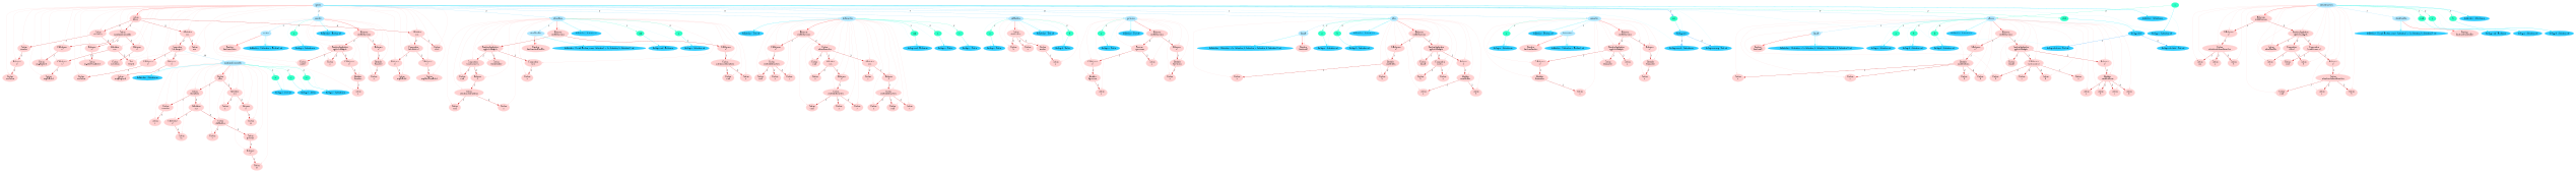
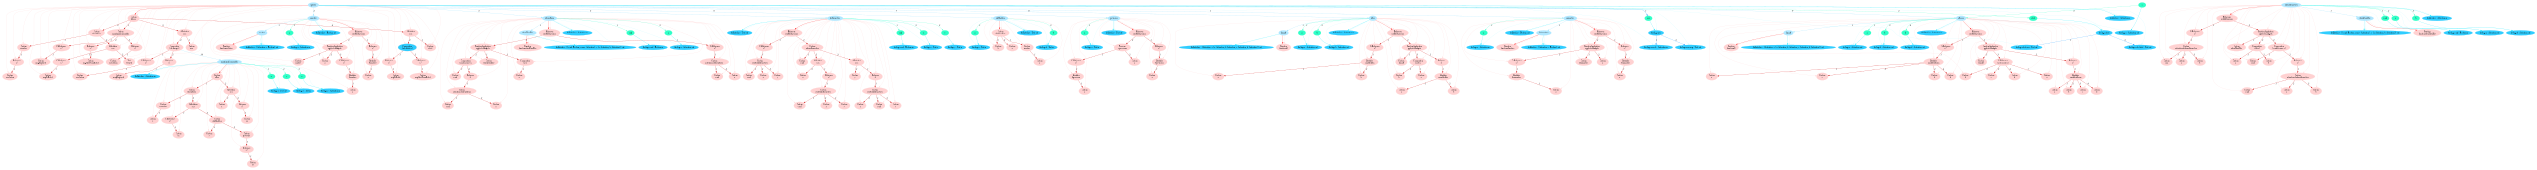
  digraph {
    node [color="#ffd1d1" fontname=Times shape=ellipse style=filled]
    edge [arrowHead=normal arrowsize=1 color="#ffd5d5" dir=forward fontname="Times-Italic"]
    n1 [label="Function\nfunctionisInactive"]
    n2 [label="Behaviour\n$withbehaviour$"]
    n3 [label="Reference\n$!"]
    n4 [label="FunctionApplication\napply$to$andget$"]
    n5 [label="Identifier\n#$isinactive"]
    n6 [label="Custom\nfctisinactive"]
    n7 [label="Custom\na"]
    n8 [label="CoReference\n$?"]
    n9 [label="Custom\na"]
    n10 [label="Identifier\n#$isinactive"]
    n11 [label="Custom\na"]
    n12 [label="Function\nfunctionisActive"]
    n13 [label="Behaviour\n$withbehaviour$"]
    n14 [label="Reference\n$!"]
    n15 [label="FunctionApplication\napply$to$andget$"]
    n16 [label="Identifier\n#$isactive"]
    n17 [label="Custom\nisactive"]
    n18 [label="Custom\na"]
    n19 [label="CoReference\n$?"]
    n20 [label="Custom\na"]
    n21 [label="Identifier\n#$isactive"]
    n22 [label="Custom\na"]
    n23 [label="Function\nfunctionwhenThenElse"]
    n24 [label="Behaviour\n$withbehaviour$"]
    n25 [label="CoReference\n$?"]
    n26 [label="FunctionApplication\napply$to$andget$"]
    n27 [label="Custom\nactivationofwhen$then$"]
    n28 [label="Custom\nwhenThenElse"]
    n29 [label="Composition\n{cond:$source:$}"]
    n30 [label="Composition\n{a:$}"]
    n31 [label="Custom\ncond"]
    n32 [label="Custom\na"]
    n33 [label="Custom\ncond"]
    n34 [label="Reference\n$!"]
    n35 [label="Custom\na"]
    n36 [label="Custom\nactivationofwhen$then$"]
    n37 [label="Custom\ncond"]
    n38 [label="Custom\na"]
    n39 [label="Function\nfunctionwhenThenElse"]
    n40 [label="Behaviour\n$withbehaviour$"]
    n41 [label="CoReference\n$?"]
    n42 [label="FunctionApplication\napply$to$andget$"]
    n43 [label="Custom\nactivationofwhen$then$else$"]
    n44 [label="Custom\nwhenThenElse"]
    n45 [label="Composition\n{cond:$source:$}"]
    n46 [label="Composition\n{a:$b:$}"]
    n47 [label="Custom\ncond"]
    n48 [label="Custom\na"]
    n49 [label="Custom\nb"]
    n50 [label="Custom\ncond"]
    n51 [label="Reference\n$!"]
    n52 [label="Custom\na"]
    n53 [label="Custom\nb"]
    n54 [label="Custom\nactivationofwhen$then$else$"]
    n55 [label="Custom\ncond"]
    n56 [label="Custom\na"]
    n57 [label="Custom\nb"]
    n58 [label="Behaviour\n$withbehaviour$"]
    n59 [label="CoReference\n$?"]
    n60 [label="Custom\nwhen$then$else$"]
    n61 [label="Custom\nresultofif$then$else$"]
    n62 [label="Custom\ncond"]
    n63 [label="Affectation\n$=$"]
    n64 [label="Affectation\n$=$"]
    n65 [label="Custom\ncond"]
    n66 [label="Custom\nx"]
    n67 [label="Custom\ny"]
    n68 [label="Reference\n$!"]
    n69 [label="Custom\nx"]
    n70 [label="Reference\n$!"]
    n71 [label="Custom\ny"]
    n72 [label="Custom\nresultofif$then$else$"]
    n73 [label="Custom\ncond"]
    n74 [label="Custom\nx"]
    n75 [label="Custom\ny"]
    n76 [label="Custom\nresultofif$then$else$"]
    n77 [label="Custom\ncond"]
    n78 [label="Custom\nx"]
    n79 [label="Custom\ny"]
    n80 [label="Custom\nif$then$else$"]
    n81 [label="Custom\n$isactive"]
    n82 [label="Custom\na"]
    n83 [label="Custom\nb"]
    n84 [label="Custom\na"]
    n85 [label="Behaviour\n$withbehaviour$"]
    n86 [label="Reference\n$!"]
    n87 [label="Previous\n$=previous$"]
    n88 [label="Identifier\n#previous$"]
    n89 [label="CoReference\n$?"]
    n90 [label="Custom\na"]
    n91 [label="Custom\na"]
    n92 [label="Identifier\n#previous$"]
    n93 [label="Custom\na"]
    n94 [label="Function\nfunctionall"]
    n95 [label="Behaviour\n$withbehaviour$"]
    n96 [label="CoReference\n$?"]
    n97 [label="FunctionApplication\napply$to$andget$"]
    n98 [label="Identifier\nvariableall$$"]
    n99 [label="Custom\nfuncall"]
    n100 [label="Reference\n$!"]
    n101 [label="Composition\n{a:$b:$}"]
    n102 [label="Custom\na"]
    n103 [label="Custom\nb"]
    n104 [label="Identifier\nvariableall$$"]
    n105 [label="Custom\na"]
    n106 [label="Custom\nb"]
    n107 [label="Custom\na"]
    n108 [label="Custom\nb"]
    n109 [label="Function\nfunctionall"]
    n110 [label="Behaviour\n$withbehaviour$"]
    n111 [label="CoReference\n$?"]
    n112 [label="FunctionApplication\napply$to$andget$"]
    n113 [label="Identifier\nvariableall$$$$"]
    n114 [label="Custom\nfuncall"]
    n115 [label="Reference\n$!"]
    n116 [label="CoReference\n{a:$b:$c:$d:$}"]
    n117 [label="Custom\na"]
    n118 [label="Custom\nb"]
    n119 [label="Custom\nc"]
    n120 [label="Custom\nd"]
    n121 [label="Identifier\nvariableall$$$$"]
    n122 [label="Custom\na"]
    n123 [label="Custom\nb"]
    n124 [label="Custom\nc"]
    n125 [label="Custom\nd"]
    n126 [label="Custom\na"]
    n127 [label="Custom\nb"]
    n128 [label="Custom\nc"]
    n129 [label="Custom\nd"]
    n130 [label="Custom\nall$$"]
    n131 [label="Custom\nwhen$then$"]
    n132 [label="Affectation\n$=$"]
    n133 [label="Custom\n$isinactive"]
    n134 [label="Affectation\n$=$"]
    n135 [label="Custom\nx"]
    n136 [label="Reference\n$!"]
    n137 [label="Custom\nz"]
    n138 [label="CoReference\n$?"]
    n139 [label="Custom\n$fallbackto$"]
    n140 [label="Custom\nxx"]
    n141 [label="Custom\ny"]
    n142 [label="Custom\nprevious$"]
    n143 [label="Reference\n$!"]
    n144 [label="Custom\nxx"]
    n145 [label="Custom\nxx"]
    n146 [label="Custom\nall$$$$"]
    n147 [label="Custom\nmaintain$from$until$"]
    n148 [label="Custom\nwhen$then$"]
    n149 [label="Affectation\n$=$"]
    n150 [label="Affectation\n$=$"]
    n151 [label="CoReference\n$?"]
    n152 [label="Reference\n$!"]
    n153 [label="Reference\n$!"]
    n154 [label="Custom\n$isactive"]
    n155 [label="Affectation\n$=$"]
    n156 [label="Custom\nuser"]
    n157 [label="Composition\n{clr:$msg:$}"]
    n158 [label="Custom\nrobot"]
-   n159 [label="Composition\n{ack:$alert:$}"]
+   n159 [label="Composition\n{ack:$alert:$}" fillcolor="#2fcdff"]
    n160 [label="Custom\nmsgDisplayed"]
    n161 [label="Custom\nmsgAlertFromRobot"]
    n162 [label="Custom\nuserAction"]
    n163 [label="Reference\n$!"]
    n164 [label="CoReference\n$?"]
    n165 [label="Text\nCleared"]
    n166 [label="Custom\nuserAction"]
    n167 [label="Custom\nmsgToRobot"]
    n168 [label="CoReference\n$?"]
    n169 [label="Reference\n$!"]
    n170 [color="#afe7ff" label="maintain$from$until$"]
    n171 [label="Custom\nuserAction"]
    n172 [label="Custom\nmsgDisplayed"]
    n173 [label="Reference\n$!"]
    n174 [label="CoReference\n$?"]
    n175 [label="Custom\nmsgToRobot"]
    n176 [label="Custom\nmsgAlertFromRobot"]
    n177 [color="#afe7ff" label="$pilots$"]
    n178 [color="#afe7ff" label="$isinactive"]
    n179 [color="#afe7ff" label="$isactive"]
    n180 [color="#afe7ff" label="when$then$"]
    n181 [color="#afe7ff" label="if$then$else$"]
    n182 [color="#afe7ff" label="$fallbackto$"]
    n183 [color="#afe7ff" label="previous$"]
    n184 [color="#afe7ff" label="all$$"]
    n185 [color="#afe7ff" label="all$$$$"]
    n186 [color="#2fffc7" label=user]
    n187 [color="#2fffc7" label=robot]
    n188 [color="#2fcdff" label="theArgs.user"]
    n189 [color="#2fcdff" label="theArgs.user.clr : Activation in"]
    n190 [color="#2fcdff" label="theArgs.user.msg : Text out"]
    n191 [color="#2fcdff" label="theArgs.robot"]
    n192 [color="#2fcdff" label="theArgs.robot.user : Text out"]
    n193 [color="#2fcdff" label="theArgs.robot.alert : Text out"]
    n194 [color="#2fcdff" label="theInterface : Activation in"]
    n195 [color="#afe7ff" label=fctisinactive]
    n196 [color="#2fffc7" label=a]
    n197 [color="#2fcdff" label="theArgs.a : Activation in"]
    n198 [color="#2fcdff" label="theInterface : Boolean out"]
    n199 [color="#afe7ff" label=isactive]
    n200 [color="#2fffc7" label=a]
    n201 [color="#2fcdff" label="theArgs.a : Activation in"]
    n202 [color="#2fcdff" label="theInterface : Boolean out"]
    n203 [color="#afe7ff" label=whenThenElse]
    n204 [color="#2fffc7" label=cond]
    n205 [color="#2fffc7" label=a]
    n206 [color="#2fcdff" label="theArgs.cond : Boolean in"]
    n207 [color="#2fcdff" label="theArgs.a : Activation out"]
    n208 [color="#2fcdff" label="theInterface : Activation in"]
    n209 [color="#afe7ff" label="when$then$else$"]
    n210 [color="#afe7ff" label=whenThenElse]
    n211 [color="#2fffc7" label=cond]
    n212 [color="#2fffc7" label=a]
    n213 [color="#2fffc7" label=b]
    n214 [color="#2fcdff" label="theArgs.cond : Boolean in"]
    n215 [color="#2fcdff" label="theArgs.a : Activation out"]
    n216 [color="#2fcdff" label="theArgs.b : Activation out"]
    n217 [color="#2fcdff" label="theInterface : Activation in"]
    n218 [color="#2fffc7" label=cond]
    n219 [color="#2fffc7" label=x]
    n220 [color="#2fffc7" label=y]
    n221 [color="#2fcdff" label="theArgs.cond : Boolean in"]
    n222 [color="#2fcdff" label="theArgs.x : Text in"]
    n223 [color="#2fcdff" label="theArgs.y : Text in"]
    n224 [color="#2fcdff" label="theInterface : Text out"]
    n225 [color="#2fffc7" label=a]
    n226 [color="#2fffc7" label=b]
    n227 [color="#2fcdff" label="theArgs.a : Text in"]
    n228 [color="#2fcdff" label="theArgs.b : Text in"]
    n229 [color="#2fcdff" label="theInterface : Text out"]
    n230 [color="#2fffc7" label=a]
    n231 [color="#2fcdff" label="theArgs.a : Text in"]
    n232 [color="#2fcdff" label="theInterface : Text out"]
    n233 [color="#afe7ff" label=funcall]
    n234 [color="#2fffc7" label=a]
    n235 [color="#2fffc7" label=b]
    n236 [color="#2fcdff" label="theArgs.a : Activation out"]
    n237 [color="#2fcdff" label="theArgs.b : Activation out"]
    n238 [color="#2fcdff" label="theInterface : Activation in"]
    n239 [color="#afe7ff" label=funcall]
    n240 [color="#2fffc7" label=a]
    n241 [color="#2fffc7" label=b]
    n242 [color="#2fffc7" label=d]
    n243 [color="#2fcdff" label="theArgs.a : Activation out"]
    n244 [color="#2fcdff" label="theArgs.b : Activation out"]
    n245 [color="#2fcdff" label="theArgs.c : Activation out"]
    n246 [color="#2fcdff" label="theArgs.d : Activation out"]
    n247 [color="#2fcdff" label="theInterface : Activation in"]
    n248 [color="#2fffc7" label=x]
    n249 [color="#2fffc7" label=y]
    n250 [color="#2fffc7" label=z]
    n251 [color="#2fcdff" label="theArgs.x : Text out"]
    n252 [color="#2fcdff" label="theArgs.y : Text in"]
    n253 [color="#2fcdff" label="theArgs.z : Activation in"]
    n254 [color="#2fcdff" label="theInterface : Activation in"]
    n255 [color="#2fcdff" label="theInterface : {Activation -> Boolean} out"]
    n256 [color="#2fcdff" label="theInterface : {Activation -> Boolean} out"]
    n257 [color="#2fcdff" label="theInterface : {{cond: Boolean, source: Activation} -> {a: Activation, b: Activation}} out"]
    n258 [color="#2fcdff" label="theInterface : {{cond: Boolean, source: Activation} -> {a: Activation, b: Activation}} out"]
    n259 [color="#2fcdff" label="theInterface : {Activation -> {a: Activation, b: Activation, c: Activation, d: Activation}} out"]
    n260 [color="#2fcdff" label="theInterface : {Activation -> {a: Activation, b: Activation, c: Activation, d: Activation}} out"]
    n261 [color="#2fffc7" label=c]
    n2 -> n3 [color="#d00000" label=1]
    n2 -> n4 [color="#d00000" label=2]
    n3 -> n5 [color="#d00000" label=1]
    n4 -> n6 [color="#d00000" label=1]
    n4 -> n7 [color="#d00000" label=2]
    n4 -> n8 [color="#d00000" label=3]
    n5 -> n9 [color="#d00000" label=1]
    n8 -> n10 [color="#d00000" label=1]
    n10 -> n11 [color="#d00000" label=1]
    n13 -> n14 [color="#d00000" label=1]
    n13 -> n15 [color="#d00000" label=2]
    n14 -> n16 [color="#d00000" label=1]
    n15 -> n17 [color="#d00000" label=1]
    n15 -> n18 [color="#d00000" label=2]
    n15 -> n19 [color="#d00000" label=3]
    n16 -> n20 [color="#d00000" label=1]
    n19 -> n21 [color="#d00000" label=1]
    n21 -> n22 [color="#d00000" label=1]
    n24 -> n25 [color="#d00000" label=1]
    n24 -> n26 [color="#d00000" label=2]
    n25 -> n27 [color="#d00000" label=1]
    n26 -> n28 [color="#d00000" label=1]
    n26 -> n29 [color="#d00000" label=2]
    n26 -> n30 [color="#d00000" label=3]
    n27 -> n31 [color="#d00000" label=1]
    n27 -> n32 [color="#d00000" label=2]
    n29 -> n33 [color="#d00000" label=1]
    n29 -> n34 [color="#d00000" label=2]
    n30 -> n35 [color="#d00000" label=1]
    n34 -> n36 [color="#d00000" label=1]
    n36 -> n37 [color="#d00000" label=1]
    n36 -> n38 [color="#d00000" label=2]
    n40 -> n41 [color="#d00000" label=1]
    n40 -> n42 [color="#d00000" label=2]
    n41 -> n43 [color="#d00000" label=1]
    n42 -> n44 [color="#d00000" label=1]
    n42 -> n45 [color="#d00000" label=2]
    n42 -> n46 [color="#d00000" label=3]
    n43 -> n47 [color="#d00000" label=1]
    n43 -> n48 [color="#d00000" label=2]
    n43 -> n49 [color="#d00000" label=3]
    n45 -> n50 [color="#d00000" label=1]
    n45 -> n51 [color="#d00000" label=2]
    n46 -> n52 [color="#d00000" label=1]
    n46 -> n53 [color="#d00000" label=2]
    n51 -> n54 [color="#d00000" label=1]
    n54 -> n55 [color="#d00000" label=1]
    n54 -> n56 [color="#d00000" label=2]
    n54 -> n57 [color="#d00000" label=3]
    n58 -> n59 [color="#d00000" label=1]
    n58 -> n60 [color="#d00000" label=2]
    n59 -> n61 [color="#d00000" label=1]
    n60 -> n62 [color="#d00000" label=1]
    n60 -> n63 [color="#d00000" label=2]
    n60 -> n64 [color="#d00000" label=3]
    n61 -> n65 [color="#d00000" label=1]
    n61 -> n66 [color="#d00000" label=2]
    n61 -> n67 [color="#d00000" label=3]
    n63 -> n68 [color="#d00000" label=1]
    n63 -> n69 [color="#d00000" label=2]
    n64 -> n70 [color="#d00000" label=1]
    n64 -> n71 [color="#d00000" label=2]
    n68 -> n72 [color="#d00000" label=1]
    n70 -> n76 [color="#d00000" label=1]
    n72 -> n73 [color="#d00000" label=1]
    n72 -> n74 [color="#d00000" label=2]
    n72 -> n75 [color="#d00000" label=3]
    n76 -> n77 [color="#d00000" label=1]
    n76 -> n78 [color="#d00000" label=2]
    n76 -> n79 [color="#d00000" label=3]
    n80 -> n81 [color="#d00000" label=1]
    n80 -> n82 [color="#d00000" label=2]
    n80 -> n83 [color="#d00000" label=3]
    n81 -> n84 [color="#d00000" label=1]
    n85 -> n86 [color="#d00000" label=1]
    n85 -> n87 [color="#d00000" label=2]
    n86 -> n88 [color="#d00000" label=1]
    n87 -> n89 [color="#d00000" label=1]
    n87 -> n90 [color="#d00000" label=2]
    n88 -> n91 [color="#d00000" label=1]
    n89 -> n92 [color="#d00000" label=1]
    n92 -> n93 [color="#d00000" label=1]
    n95 -> n96 [color="#d00000" label=1]
    n95 -> n97 [color="#d00000" label=2]
    n96 -> n98 [color="#d00000" label=1]
    n97 -> n99 [color="#d00000" label=1]
    n97 -> n100 [color="#d00000" label=2]
    n97 -> n101 [color="#d00000" label=3]
    n98 -> n102 [color="#d00000" label=1]
    n98 -> n103 [color="#d00000" label=2]
    n100 -> n104 [color="#d00000" label=1]
    n101 -> n105 [color="#d00000" label=1]
    n101 -> n106 [color="#d00000" label=2]
    n104 -> n107 [color="#d00000" label=1]
    n104 -> n108 [color="#d00000" label=2]
    n110 -> n111 [color="#d00000" label=1]
    n110 -> n112 [color="#d00000" label=2]
    n111 -> n113 [color="#d00000" label=1]
    n112 -> n114 [color="#d00000" label=1]
    n112 -> n115 [color="#d00000" label=2]
    n112 -> n116 [color="#d00000" label=3]
    n113 -> n117 [color="#d00000" label=1]
    n113 -> n118 [color="#d00000" label=2]
    n113 -> n119 [color="#d00000" label=3]
    n113 -> n120 [color="#d00000" label=4]
    n115 -> n121 [color="#d00000" label=1]
    n116 -> n122 [color="#d00000" label=1]
    n116 -> n123 [color="#d00000" label=2]
    n116 -> n124 [color="#d00000" label=3]
    n116 -> n125 [color="#d00000" label=4]
    n121 -> n126 [color="#d00000" label=1]
    n121 -> n127 [color="#d00000" label=2]
    n121 -> n128 [color="#d00000" label=3]
    n121 -> n129 [color="#d00000" label=4]
    n130 -> n131 [color="#d00000" label=1]
    n130 -> n132 [color="#d00000" label=2]
    n131 -> n133 [color="#d00000" label=1]
    n131 -> n134 [color="#d00000" label=2]
    n132 -> n135 [color="#d00000" label=1]
    n132 -> n136 [color="#d00000" label=2]
    n133 -> n137 [color="#d00000" label=1]
    n134 -> n138 [color="#d00000" label=1]
    n134 -> n139 [color="#d00000" label=2]
    n136 -> n145 [color="#d00000" label=1]
    n138 -> n140 [color="#d00000" label=1]
    n139 -> n141 [color="#d00000" label=1]
    n139 -> n142 [color="#d00000" label=2]
    n142 -> n143 [color="#d00000" label=1]
    n143 -> n144 [color="#d00000" label=1]
    n146 -> n147 [color="#d00000" label=1]
    n146 -> n148 [color="#d00000" label=2]
    n146 -> n149 [color="#d00000" label=3]
    n146 -> n150 [color="#d00000" label=4]
    n147 -> n151 [color="#d00000" label=1]
    n147 -> n152 [color="#d00000" label=2]
    n147 -> n153 [color="#d00000" label=3]
    n148 -> n154 [color="#d00000" label=1]
    n148 -> n155 [color="#d00000" label=2]
    n149 -> n156 [color="#d00000" label=1]
    n149 -> n157 [color="#d00000" label=2]
    n150 -> n158 [color="#d00000" label=1]
    n150 -> n159 [color="#d00000" label=2]
    n151 -> n160 [color="#d00000" label=1]
    n152 -> n161 [color="#d00000" label=1]
    n153 -> n162 [color="#d00000" label=1]
    n154 -> n163 [color="#d00000" label=1]
    n155 -> n164 [color="#d00000" label=1]
    n155 -> n165 [color="#d00000" label=2]
    n157 -> n168 [color="#d00000" label=1]
    n157 -> n169 [color="#d00000" label=2]
    n157 -> n170 [color="#81ddff" label=10]
    n159 -> n173 [color="#d00000" label=1]
    n159 -> n174 [color="#d00000" label=2]
    n163 -> n166 [color="#d00000" label=1]
    n164 -> n167 [color="#d00000" label=1]
    n168 -> n171 [color="#d00000" label=1]
    n169 -> n172 [color="#d00000" label=1]
    n170 -> n130 [color="#ff0000"]
    n170 -> n130
    n170 -> n131
    n170 -> n132
    n170 -> n133
    n170 -> n134
    n170 -> n135
    n170 -> n136
    n170 -> n137
    n170 -> n138
    n170 -> n139
    n170 -> n140
    n170 -> n141
    n170 -> n142
    n170 -> n143
    n170 -> n144
    n170 -> n145
    n170 -> n248 [color="#2fffc7" label=1]
    n170 -> n249 [color="#2fffc7" label=2]
    n170 -> n250 [color="#2fffc7" label=3]
    n170 -> n251 [color="#bef9ff"]
    n170 -> n252 [color="#bef9ff"]
    n170 -> n253 [color="#bef9ff"]
    n170 -> n254 [color="#00e8ff"]
    n170 -> n254 [color="#bef9ff"]
    n173 -> n175 [color="#d00000" label=1]
    n174 -> n176 [color="#d00000" label=1]
    n177 -> n146 [color="#ff0000"]
    n177 -> n146
    n177 -> n147
    n177 -> n148
    n177 -> n149
    n177 -> n150
    n177 -> n151
    n177 -> n152
    n177 -> n153
    n177 -> n154
    n177 -> n155
    n177 -> n156
    n177 -> n157
    n177 -> n158
    n177 -> n159
    n177 -> n160
    n177 -> n161
    n177 -> n162
    n177 -> n163
    n177 -> n164
    n177 -> n165
    n177 -> n166
    n177 -> n167
    n177 -> n168
    n177 -> n169
    n177 -> n171
    n177 -> n172
    n177 -> n173
    n177 -> n174
    n177 -> n175
    n177 -> n176
    n177 -> n178 [color="#81ddff" label=1]
    n177 -> n179 [color="#81ddff" label=2]
    n177 -> n180 [color="#81ddff" label=3]
    n177 -> n181 [color="#81ddff" label=5]
    n177 -> n182 [color="#81ddff" label=6]
    n177 -> n183 [color="#81ddff" label=7]
    n177 -> n184 [color="#81ddff" label=8]
    n177 -> n185 [color="#81ddff" label=9]
    n177 -> n186 [color="#008cff" label=1]
    n177 -> n187 [color="#2fffc7" label=2]
    n177 -> n188 [color="#bef9ff"]
    n177 -> n189 [color="#bef9ff"]
    n177 -> n190 [color="#bef9ff"]
    n177 -> n191 [color="#bef9ff"]
    n177 -> n192 [color="#bef9ff"]
    n177 -> n193 [color="#bef9ff"]
    n177 -> n194 [color="#00e8ff"]
    n177 -> n194 [color="#bef9ff"]
    n178 -> n2 [color="#ff0000"]
    n178 -> n2
    n178 -> n3
    n178 -> n4
    n178 -> n5
    n178 -> n6
    n178 -> n7
    n178 -> n8
    n178 -> n9
    n178 -> n10
    n178 -> n11
    n178 -> n195 [color="#81ddff" label=1]
    n178 -> n196 [color="#2fffc7" label=1]
    n178 -> n197 [color="#bef9ff"]
    n178 -> n198 [color="#00e8ff"]
    n178 -> n198 [color="#bef9ff"]
    n179 -> n13 [color="#ff0000"]
    n179 -> n13
    n179 -> n14
    n179 -> n15
    n179 -> n16
    n179 -> n17
    n179 -> n18
    n179 -> n19
    n179 -> n20
    n179 -> n21
    n179 -> n22
    n179 -> n199 [color="#81ddff" label=1]
    n179 -> n200 [color="#2fffc7" label=1]
    n179 -> n201 [color="#bef9ff"]
    n179 -> n202 [color="#00e8ff"]
    n179 -> n202 [color="#bef9ff"]
    n180 -> n24 [color="#ff0000"]
    n180 -> n24
    n180 -> n25
    n180 -> n26
    n180 -> n27
    n180 -> n28
    n180 -> n29
    n180 -> n30
    n180 -> n31
    n180 -> n32
    n180 -> n33
    n180 -> n34
    n180 -> n35
    n180 -> n36
    n180 -> n37
    n180 -> n38
    n180 -> n203 [color="#81ddff" label=1]
    n180 -> n204 [color="#2fffc7" label=1]
    n180 -> n205 [color="#2fffc7" label=2]
    n180 -> n206 [color="#bef9ff"]
    n180 -> n207 [color="#bef9ff"]
    n180 -> n208 [color="#00e8ff"]
    n180 -> n208 [color="#bef9ff"]
    n181 -> n58 [color="#ff0000"]
    n181 -> n58
    n181 -> n59
    n181 -> n60
    n181 -> n61
    n181 -> n62
    n181 -> n63
    n181 -> n64
    n181 -> n65
    n181 -> n66
    n181 -> n67
    n181 -> n68
    n181 -> n69
    n181 -> n70
    n181 -> n71
    n181 -> n72
    n181 -> n73
    n181 -> n74
    n181 -> n75
    n181 -> n76
    n181 -> n77
    n181 -> n78
    n181 -> n79
    n181 -> n218 [color="#2fffc7" label=1]
    n181 -> n219 [color="#2fffc7" label=2]
    n181 -> n220 [color="#2fffc7" label=3]
    n181 -> n221 [color="#bef9ff"]
    n181 -> n222 [color="#bef9ff"]
    n181 -> n223 [color="#bef9ff"]
    n181 -> n224 [color="#00e8ff"]
    n181 -> n224 [color="#bef9ff"]
    n182 -> n80 [color="#ff0000"]
    n182 -> n80
    n182 -> n81
    n182 -> n82
    n182 -> n83
    n182 -> n84
    n182 -> n225 [color="#2fffc7" label=1]
    n182 -> n226 [color="#2fffc7" label=2]
    n182 -> n227 [color="#bef9ff"]
    n182 -> n228 [color="#bef9ff"]
    n182 -> n229 [color="#00e8ff"]
    n182 -> n229 [color="#bef9ff"]
    n183 -> n85 [color="#ff0000"]
    n183 -> n85
    n183 -> n86
    n183 -> n87
    n183 -> n88
    n183 -> n89
    n183 -> n90
    n183 -> n91
    n183 -> n92
    n183 -> n93
    n183 -> n230 [color="#2fffc7" label=1]
    n183 -> n231 [color="#bef9ff"]
    n183 -> n232 [color="#00e8ff"]
    n183 -> n232 [color="#bef9ff"]
    n184 -> n95 [color="#ff0000"]
    n184 -> n95
    n184 -> n96
    n184 -> n97
    n184 -> n98
    n184 -> n99
    n184 -> n100
    n184 -> n101
    n184 -> n102
    n184 -> n103
    n184 -> n104
    n184 -> n105
    n184 -> n106
    n184 -> n107
    n184 -> n108
    n184 -> n233 [color="#81ddff" label=1]
    n184 -> n234 [color="#2fffc7" label=1]
    n184 -> n235 [color="#2fffc7" label=2]
    n184 -> n236 [color="#bef9ff"]
    n184 -> n237 [color="#bef9ff"]
    n184 -> n238 [color="#00e8ff"]
    n184 -> n238 [color="#bef9ff"]
    n185 -> n110 [color="#ff0000"]
    n185 -> n110
    n185 -> n111
    n185 -> n112
    n185 -> n113
    n185 -> n114
    n185 -> n115
    n185 -> n116
    n185 -> n117
    n185 -> n118
    n185 -> n119
    n185 -> n120
    n185 -> n121
    n185 -> n122
    n185 -> n123
    n185 -> n124
    n185 -> n125
    n185 -> n126
    n185 -> n127
    n185 -> n128
    n185 -> n129
    n185 -> n239 [color="#81ddff" label=1]
    n185 -> n240 [color="#2fffc7" label=1]
    n185 -> n241 [color="#2fffc7" label=2]
    n185 -> n242 [color="#2fffc7" label=4]
    n185 -> n243 [color="#bef9ff"]
    n185 -> n244 [color="#bef9ff"]
    n185 -> n245 [color="#bef9ff"]
    n185 -> n246 [color="#bef9ff"]
    n185 -> n247 [color="#00e8ff"]
    n185 -> n247 [color="#bef9ff"]
    n186 -> n188 [color="#00e8ff"]
    n187 -> n191 [color="#00e8ff"]
    n188 -> n189 [color="#008cff" label=1]
    n188 -> n190 [color="#008cff" label=2]
    n191 -> n192 [color="#008cff" label=1]
    n191 -> n193 [color="#008cff" label=2]
    n195 -> n1 [color="#ff0000"]
    n195 -> n1
    n195 -> n255 [color="#00e8ff"]
    n195 -> n255 [color="#bef9ff"]
    n196 -> n197 [color="#00e8ff"]
    n199 -> n12 [color="#ff0000"]
    n199 -> n12
    n199 -> n256 [color="#00e8ff"]
    n199 -> n256 [color="#bef9ff"]
    n200 -> n201 [color="#00e8ff"]
    n203 -> n23 [color="#ff0000"]
    n203 -> n23
    n203 -> n257 [color="#00e8ff"]
    n203 -> n257 [color="#bef9ff"]
    n204 -> n206 [color="#00e8ff"]
    n205 -> n207 [color="#00e8ff"]
    n209 -> n40 [color="#ff0000"]
    n209 -> n40
    n209 -> n41
    n209 -> n42
    n209 -> n43
    n209 -> n44
    n209 -> n45
    n209 -> n46
    n209 -> n47
    n209 -> n48
    n209 -> n49
    n209 -> n50
    n209 -> n51
    n209 -> n52
    n209 -> n53
    n209 -> n54
    n209 -> n55
    n209 -> n56
    n209 -> n57
    n209 -> n210 [color="#81ddff" label=1]
    n209 -> n211 [color="#2fffc7" label=1]
    n209 -> n212 [color="#2fffc7" label=2]
    n209 -> n213 [color="#2fffc7" label=3]
    n209 -> n214 [color="#bef9ff"]
    n209 -> n215 [color="#bef9ff"]
    n209 -> n216 [color="#bef9ff"]
    n209 -> n217 [color="#00e8ff"]
    n209 -> n217 [color="#bef9ff"]
    n210 -> n39 [color="#ff0000"]
    n210 -> n39
    n210 -> n258 [color="#00e8ff"]
    n210 -> n258 [color="#bef9ff"]
    n211 -> n214 [color="#00e8ff"]
    n212 -> n215 [color="#00e8ff"]
    n213 -> n216 [color="#00e8ff"]
    n218 -> n221 [color="#00e8ff"]
    n219 -> n222 [color="#00e8ff"]
    n220 -> n223 [color="#00e8ff"]
    n225 -> n227 [color="#00e8ff"]
    n226 -> n228 [color="#00e8ff"]
    n230 -> n231 [color="#00e8ff"]
    n233 -> n94 [color="#ff0000"]
    n233 -> n94
    n233 -> n259 [color="#00e8ff"]
    n233 -> n259 [color="#bef9ff"]
    n234 -> n236 [color="#00e8ff"]
    n235 -> n237 [color="#00e8ff"]
    n239 -> n109 [color="#ff0000"]
    n239 -> n109
    n239 -> n260 [color="#00e8ff"]
    n239 -> n260 [color="#bef9ff"]
    n240 -> n243 [color="#00e8ff"]
    n241 -> n244 [color="#00e8ff"]
    n242 -> n246 [color="#00e8ff"]
    n248 -> n251 [color="#00e8ff"]
    n249 -> n252 [color="#00e8ff"]
    n250 -> n253 [color="#00e8ff"]
    n261 -> n185 [color="#2fffc7" label=3]
    n261 -> n245 [color="#00e8ff"]
  }
